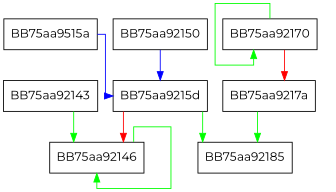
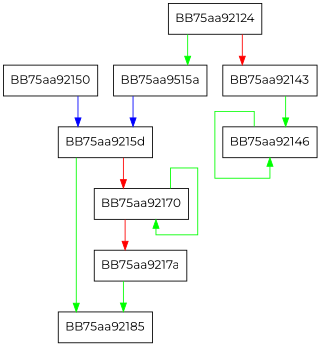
  digraph {
    fontname=Montserrat
    splines=ortho
    node [fontname=Montserrat shape=box]
    edge [color=green fontname=Montserrat]
    n1 [label=BB75aa9515a]
+   BB75aa92124
    BB75aa92143
    BB75aa9215d
    BB75aa92146
    BB75aa92185
    BB75aa92170
    BB75aa92150
    BB75aa9217a
    n1 -> BB75aa9215d [color=blue]
+   BB75aa92124 -> n1
+   BB75aa92124 -> BB75aa92143 [color=red]
    BB75aa92143 -> BB75aa92146
    BB75aa9215d -> BB75aa92185
-   BB75aa9215d -> BB75aa92146 [color=red]
+   BB75aa9215d -> BB75aa92170 [color=red]
    BB75aa92146 -> BB75aa92146
    BB75aa92170 -> BB75aa92170
    BB75aa92170 -> BB75aa9217a [color=red]
    BB75aa92150 -> BB75aa9215d [color=blue]
    BB75aa9217a -> BB75aa92185
  }
